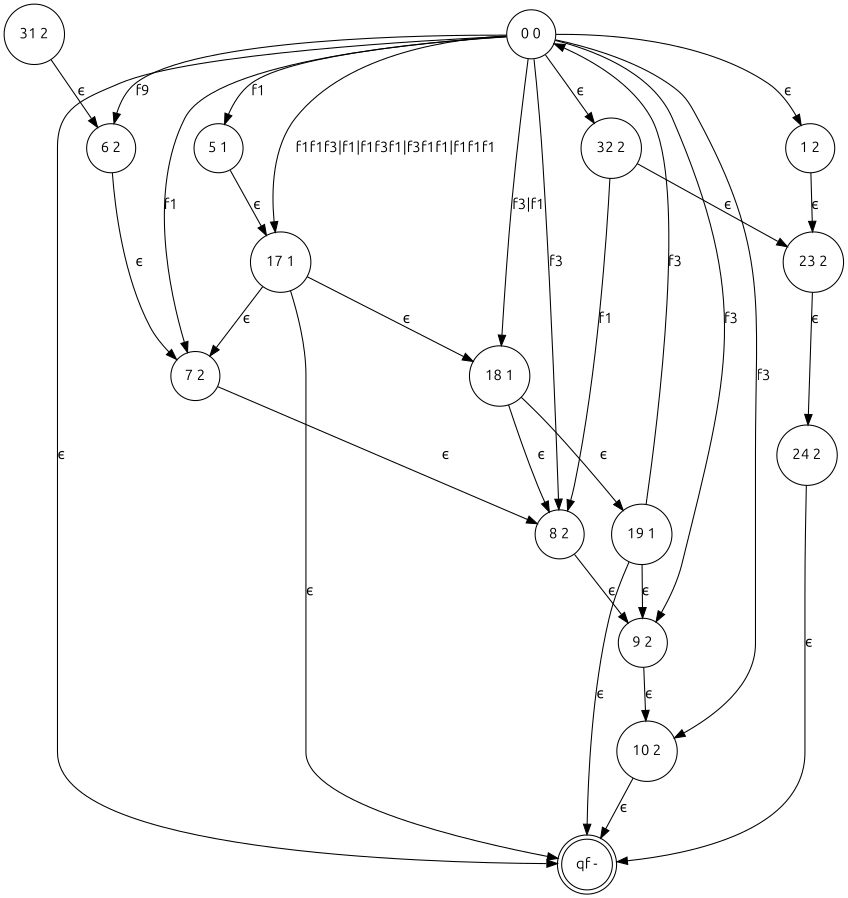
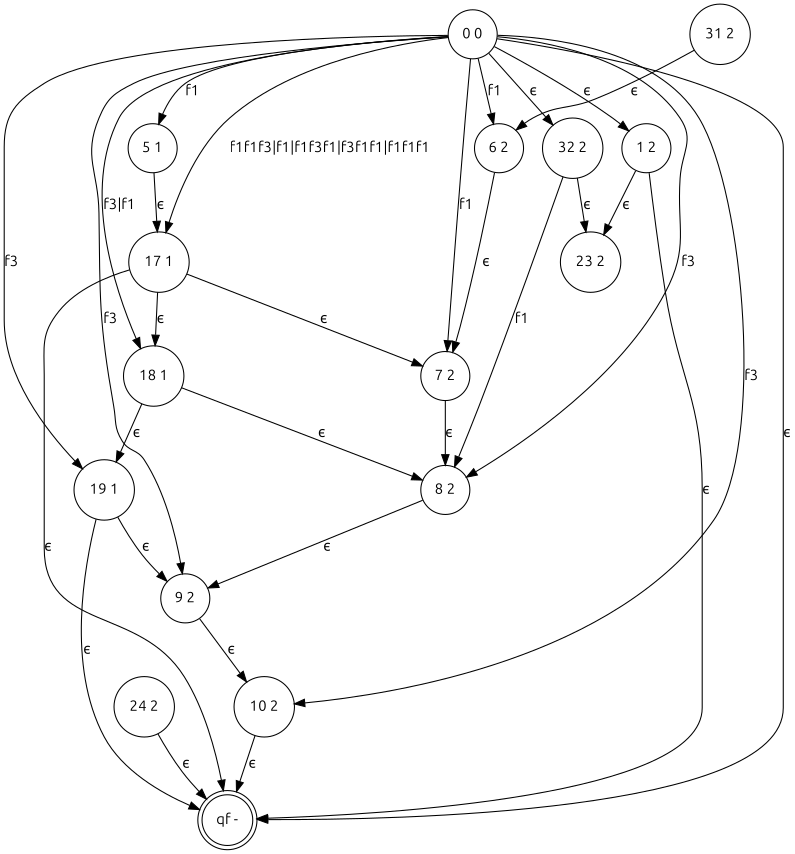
  digraph {
    fontname=Ubuntu
    node [fontname=Ubuntu shape=circle]
    edge [fontname=Ubuntu]
    "1 2"
    "23 2"
    "qf -" [shape=doublecircle]
    "24 2"
    "10 2"
    "6 2"
    "7 2"
    "8 2"
    "9 2"
    "32 2"
    "5 1"
    "17 1"
    "18 1"
    "19 1"
    "0 0"
    "31 2"
    "1 2" -> "23 2" [label="ϵ"]
-   "23 2" -> "24 2" [label="ϵ"]
+   "1 2" -> "qf -" [label="ϵ"]
    "24 2" -> "qf -" [label="ϵ"]
    "10 2" -> "qf -" [label="ϵ"]
    "6 2" -> "7 2" [label="ϵ"]
    "7 2" -> "8 2" [label="ϵ"]
    "8 2" -> "9 2" [label="ϵ"]
    "9 2" -> "10 2" [label="ϵ"]
    "32 2" -> "23 2" [label="ϵ"]
    "32 2" -> "8 2" [label=f1]
    "5 1" -> "17 1" [label="ϵ"]
    "17 1" -> "qf -" [label="ϵ"]
    "17 1" -> "7 2" [label="ϵ"]
    "17 1" -> "18 1" [label="ϵ"]
    "18 1" -> "8 2" [label="ϵ"]
    "18 1" -> "19 1" [label="ϵ"]
    "19 1" -> "qf -" [label="ϵ"]
    "19 1" -> "9 2" [label="ϵ"]
    "0 0" -> "1 2" [label="ϵ"]
    "0 0" -> "qf -" [label="ϵ"]
    "0 0" -> "10 2" [label=f3]
-   "0 0" -> "6 2" [label=f9]
+   "0 0" -> "6 2" [label=f1]
    "0 0" -> "7 2" [label=f1]
    "0 0" -> "8 2" [label=f3]
    "0 0" -> "9 2" [label=f3]
    "0 0" -> "32 2" [label="ϵ"]
    "0 0" -> "5 1" [label=f1]
    "0 0" -> "17 1" [label="f1f1f3|f1|f1f3f1|f3f1f1|f1f1f1"]
    "0 0" -> "18 1" [label="f3|f1"]
-   "19 1" -> "0 0" [label=f3]
+   "0 0" -> "19 1" [label=f3]
    "31 2" -> "6 2" [label="ϵ"]
  }
